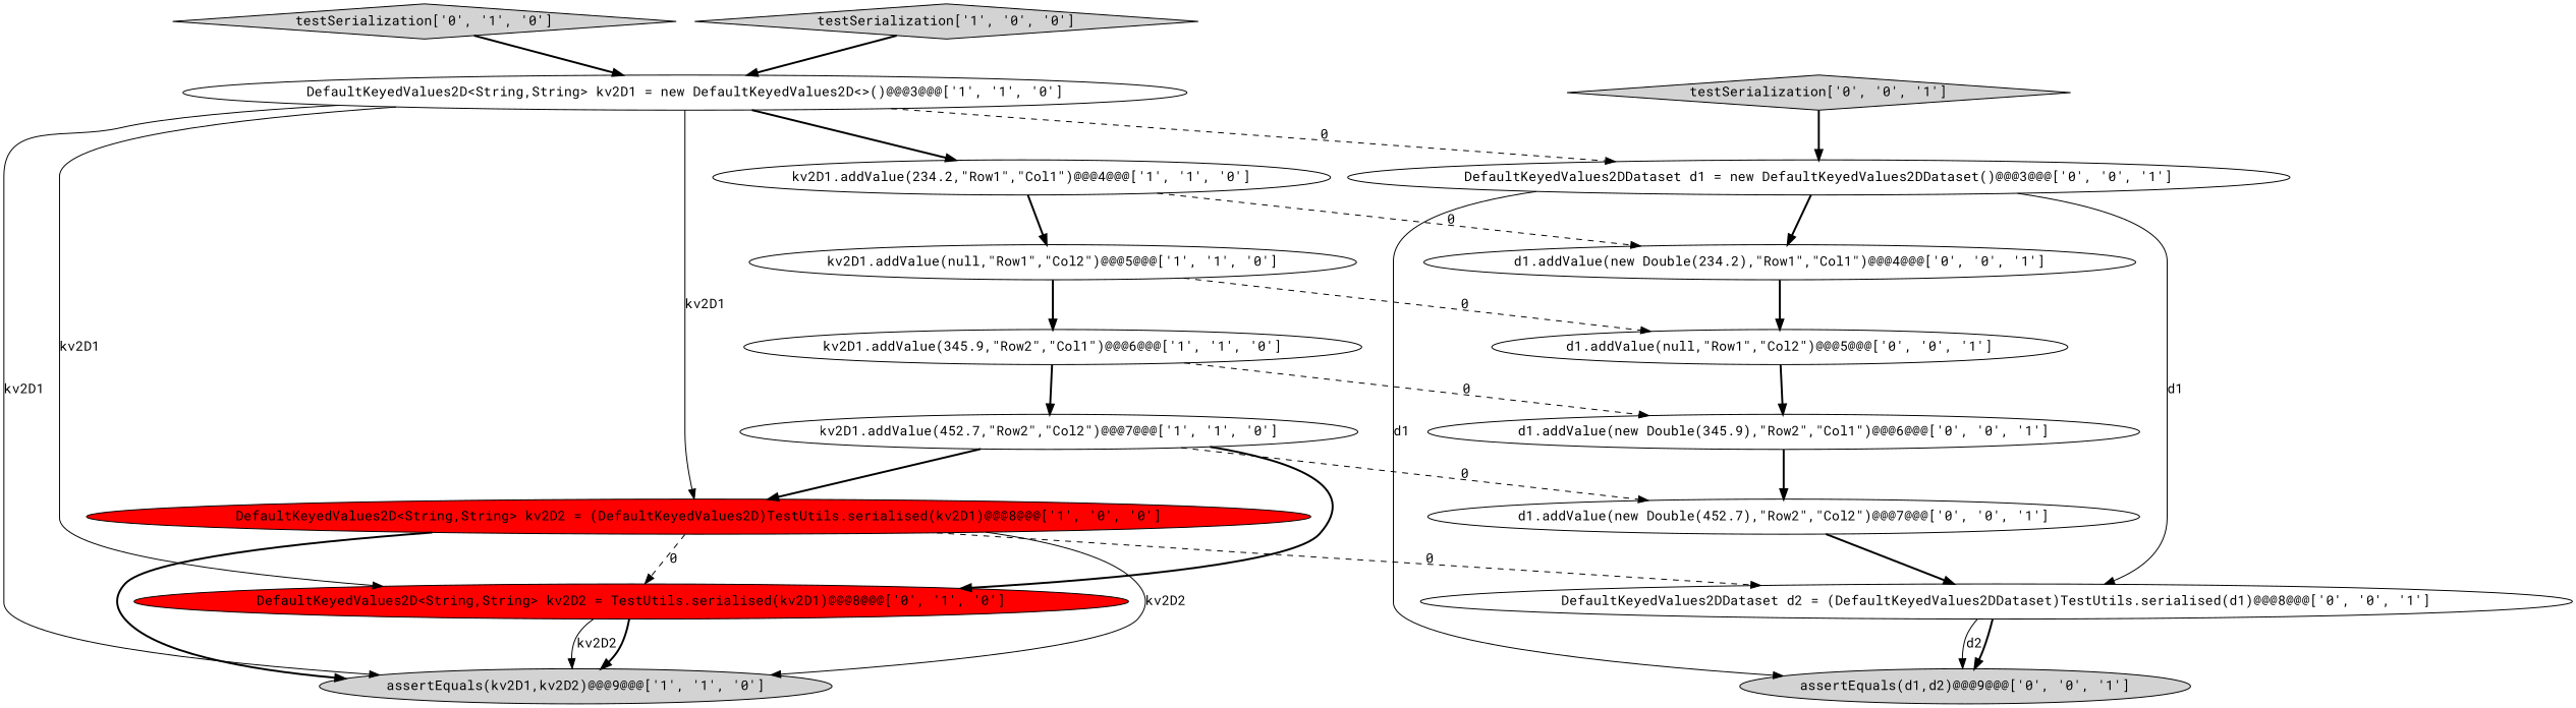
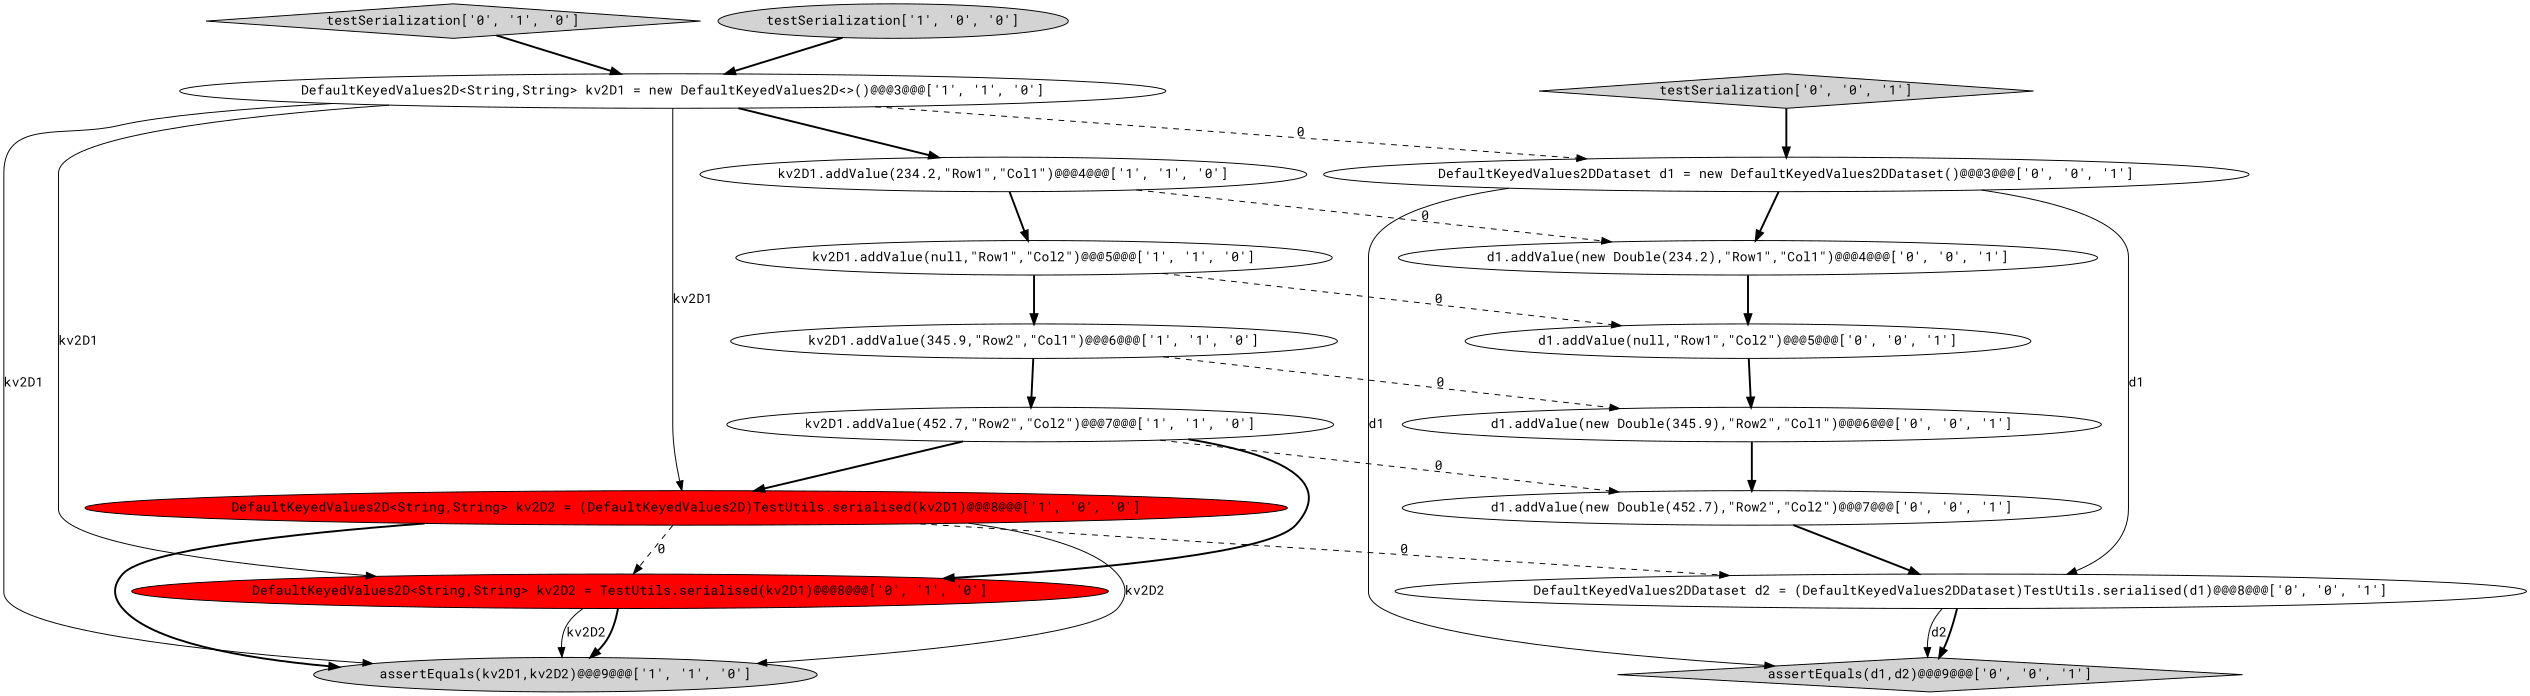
  digraph {
    fontname="Roboto Mono"
    node [fillcolor=white fontname="Roboto Mono" shape=ellipse style=filled]
    edge [fontname="Roboto Mono" style=bold]
    n1 [fillcolor=red label="DefaultKeyedValues2D<String,String> kv2D2 = TestUtils.serialised(kv2D1)@@@8@@@['0', '1', '0']"]
    n2 [fillcolor=lightgray label="assertEquals(kv2D1,kv2D2)@@@9@@@['1', '1', '0']"]
-   n3 [fillcolor=lightgray label="assertEquals(d1,d2)@@@9@@@['0', '0', '1']"]
+   n3 [fillcolor=lightgray label="assertEquals(d1,d2)@@@9@@@['0', '0', '1']" shape=diamond]
    n4 [label="d1.addValue(new Double(234.2),\"Row1\",\"Col1\")@@@4@@@['0', '0', '1']"]
    n5 [label="d1.addValue(null,\"Row1\",\"Col2\")@@@5@@@['0', '0', '1']"]
    n6 [label="d1.addValue(new Double(345.9),\"Row2\",\"Col1\")@@@6@@@['0', '0', '1']"]
    n7 [label="d1.addValue(new Double(452.7),\"Row2\",\"Col2\")@@@7@@@['0', '0', '1']"]
    n8 [label="DefaultKeyedValues2DDataset d2 = (DefaultKeyedValues2DDataset)TestUtils.serialised(d1)@@@8@@@['0', '0', '1']"]
    n9 [label="kv2D1.addValue(234.2,\"Row1\",\"Col1\")@@@4@@@['1', '1', '0']"]
    n10 [label="kv2D1.addValue(null,\"Row1\",\"Col2\")@@@5@@@['1', '1', '0']"]
    n11 [label="kv2D1.addValue(345.9,\"Row2\",\"Col1\")@@@6@@@['1', '1', '0']"]
    n12 [label="kv2D1.addValue(452.7,\"Row2\",\"Col2\")@@@7@@@['1', '1', '0']"]
    n13 [fillcolor=red label="DefaultKeyedValues2D<String,String> kv2D2 = (DefaultKeyedValues2D)TestUtils.serialised(kv2D1)@@@8@@@['1', '0', '0']"]
    n14 [fillcolor=lightgray label="testSerialization['0', '1', '0']" shape=diamond]
    n15 [label="DefaultKeyedValues2D<String,String> kv2D1 = new DefaultKeyedValues2D<>()@@@3@@@['1', '1', '0']"]
    n16 [label="DefaultKeyedValues2DDataset d1 = new DefaultKeyedValues2DDataset()@@@3@@@['0', '0', '1']"]
    n17 [fillcolor=lightgray label="testSerialization['0', '0', '1']" shape=diamond]
-   n18 [fillcolor=lightgray label="testSerialization['1', '0', '0']" shape=diamond]
+   n18 [fillcolor=lightgray label="testSerialization['1', '0', '0']"]
    n1 -> n2 [label=kv2D2 style=solid]
    n1 -> n2
    n4 -> n5
    n5 -> n6
    n6 -> n7
    n7 -> n8
    n8 -> n3 [label=d2 style=solid]
    n8 -> n3
    n9 -> n4 [label=0 style=dashed]
    n9 -> n10
    n10 -> n5 [label=0 style=dashed]
    n10 -> n11
    n11 -> n6 [label=0 style=dashed]
    n11 -> n12
    n12 -> n1
    n12 -> n7 [label=0 style=dashed]
    n12 -> n13
    n13 -> n1 [label=0 style=dashed]
    n13 -> n2
    n13 -> n2 [label=kv2D2 style=solid]
    n13 -> n8 [label=0 style=dashed]
    n14 -> n15
    n15 -> n1 [label=kv2D1 style=solid]
    n15 -> n2 [label=kv2D1 style=solid]
    n15 -> n9
    n15 -> n13 [label=kv2D1 style=solid]
    n15 -> n16 [label=0 style=dashed]
    n16 -> n3 [label=d1 style=solid]
    n16 -> n4
    n16 -> n8 [label=d1 style=solid]
    n17 -> n16
    n18 -> n15
  }
